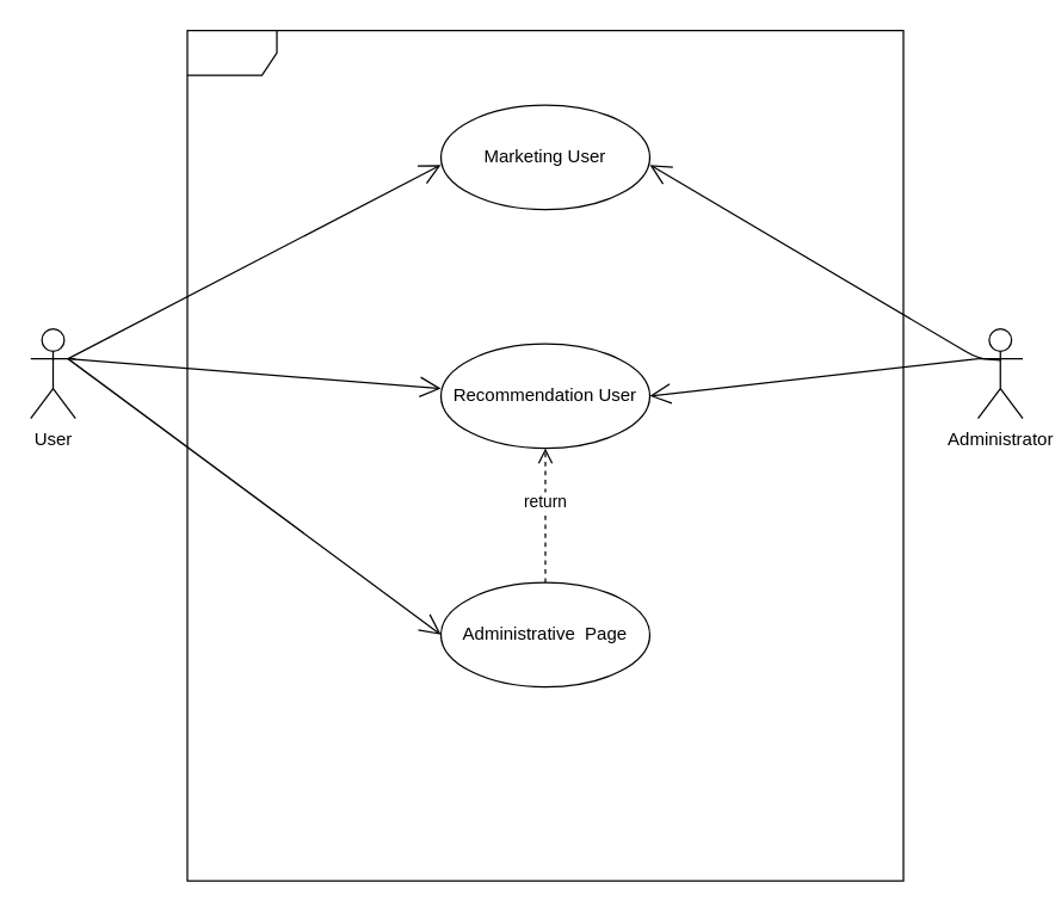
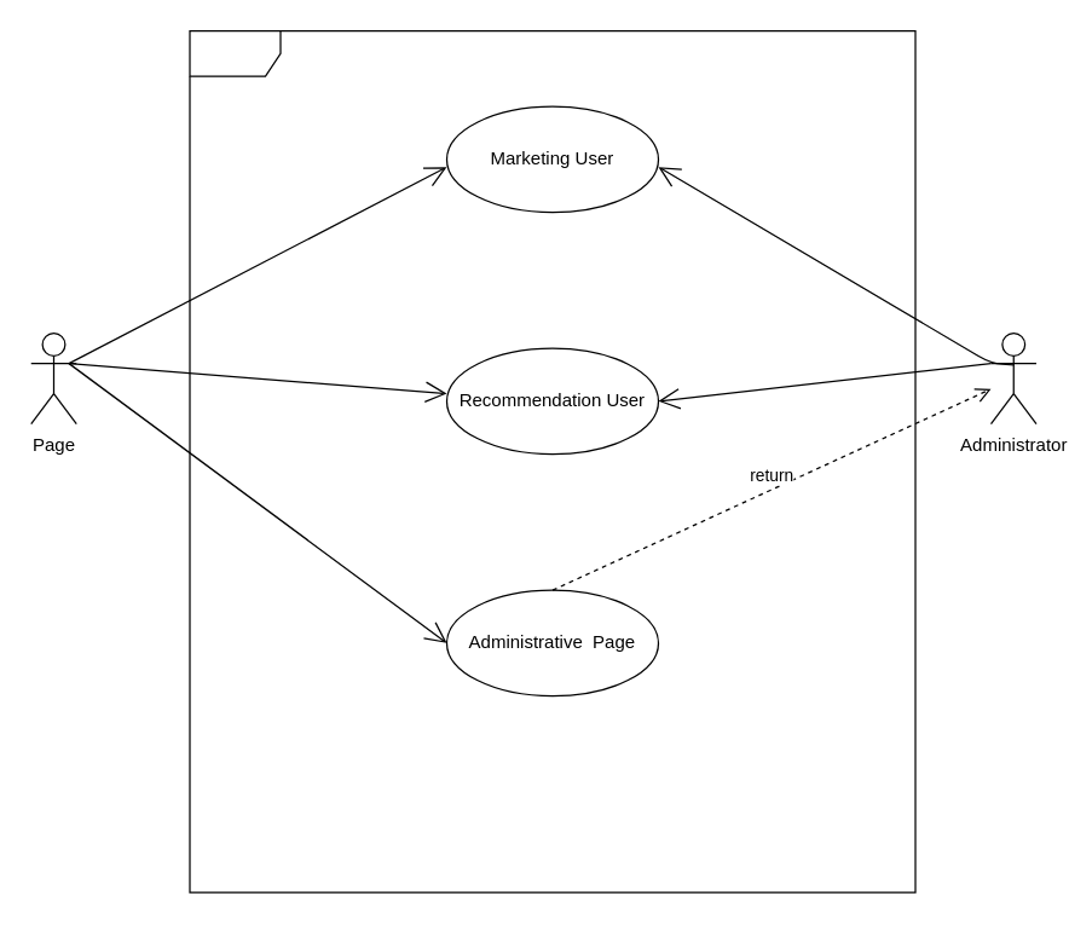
  <mxCell id="0" value="" />
  <mxCell id="1" parent="0" />
  <mxCell id="2" style="edgeStyle=orthogonalEdgeStyle;rounded=0;orthogonalLoop=1;jettySize=auto;html=1;" parent="1" edge="1"><mxGeometry relative="1" as="geometry"><mxPoint x="95" y="240" as="targetPoint" /><mxPoint x="95" y="240" as="sourcePoint" /></mxGeometry></mxCell>
- <mxCell id="3" value="User" style="shape=umlActor;verticalLabelPosition=bottom;labelBackgroundColor=#ffffff;verticalAlign=top;html=1;" parent="1" vertex="1"><mxGeometry x="20" y="220" width="30" height="60" as="geometry" /></mxCell>
+ <mxCell id="3" value="Page" style="shape=umlActor;verticalLabelPosition=bottom;labelBackgroundColor=#ffffff;verticalAlign=top;html=1;" parent="1" vertex="1"><mxGeometry x="20" y="220" width="30" height="60" as="geometry" /></mxCell>
  <mxCell id="4" value="" style="shape=umlFrame;whiteSpace=wrap;html=1;" parent="1" vertex="1"><mxGeometry x="125" y="20" width="480" height="570" as="geometry" /></mxCell>
  <mxCell id="5" value="Administrator" style="shape=umlActor;verticalLabelPosition=bottom;labelBackgroundColor=#ffffff;verticalAlign=top;html=1;" parent="1" vertex="1"><mxGeometry x="655" y="220" width="30" height="60" as="geometry" /></mxCell>
  <mxCell id="6" value="Marketing User" style="ellipse;whiteSpace=wrap;html=1;" parent="1" vertex="1"><mxGeometry x="295" y="70" width="140" height="70" as="geometry" /></mxCell>
  <mxCell id="7" value="Recommendation User" style="ellipse;whiteSpace=wrap;html=1;" parent="1" vertex="1"><mxGeometry x="295" y="230" width="140" height="70" as="geometry" /></mxCell>
  <mxCell id="8" value="Administrative&amp;nbsp; Page" style="ellipse;whiteSpace=wrap;html=1;" parent="1" vertex="1"><mxGeometry x="295" y="390" width="140" height="70" as="geometry" /></mxCell>
  <mxCell id="9" value="" style="endArrow=open;endFill=1;endSize=12;html=1;entryX=0.354;entryY=0.158;entryDx=0;entryDy=0;entryPerimeter=0;" parent="1" target="4" edge="1"><mxGeometry width="160" relative="1" as="geometry"><mxPoint x="45" y="240" as="sourcePoint" /><mxPoint x="205" y="240" as="targetPoint" /></mxGeometry></mxCell>
  <mxCell id="10" value="" style="endArrow=open;endFill=1;endSize=12;html=1;entryX=0;entryY=0.5;entryDx=0;entryDy=0;" parent="1" target="8" edge="1"><mxGeometry width="160" relative="1" as="geometry"><mxPoint x="45" y="240" as="sourcePoint" /><mxPoint x="115" y="270" as="targetPoint" /><Array as="points" /></mxGeometry></mxCell>
  <mxCell id="11" value="" style="endArrow=open;endFill=1;endSize=12;html=1;" parent="1" edge="1"><mxGeometry width="160" relative="1" as="geometry"><mxPoint x="45" y="240" as="sourcePoint" /><mxPoint x="295" y="260" as="targetPoint" /></mxGeometry></mxCell>
  <mxCell id="12" value="" style="endArrow=open;endFill=1;endSize=12;html=1;exitX=0.5;exitY=0.35;exitDx=0;exitDy=0;exitPerimeter=0;" parent="1" source="5" edge="1"><mxGeometry width="160" relative="1" as="geometry"><mxPoint x="635" y="250" as="sourcePoint" /><mxPoint x="435" y="110" as="targetPoint" /><Array as="points"><mxPoint x="655" y="240" /></Array></mxGeometry></mxCell>
  <mxCell id="13" value="" style="endArrow=open;endFill=1;endSize=12;html=1;entryX=1;entryY=0.5;entryDx=0;entryDy=0;" parent="1" target="7" edge="1"><mxGeometry width="160" relative="1" as="geometry"><mxPoint x="655" y="240" as="sourcePoint" /><mxPoint x="475" y="305" as="targetPoint" /><Array as="points" /></mxGeometry></mxCell>
- <mxCell id="14" value="return" style="html=1;verticalAlign=bottom;endArrow=open;dashed=1;endSize=8;exitX=0.5;exitY=0;exitDx=0;exitDy=0;" parent="1" source="8" target="7" edge="1"><mxGeometry relative="1" as="geometry"><mxPoint x="375" y="330" as="sourcePoint" /><mxPoint x="295" y="330" as="targetPoint" /></mxGeometry></mxCell>
+ <mxCell id="14" value="return" style="html=1;verticalAlign=bottom;endArrow=open;dashed=1;endSize=8;exitX=0.5;exitY=0;exitDx=0;exitDy=0;" parent="1" source="8" target="5" edge="1"><mxGeometry relative="1" as="geometry"><mxPoint x="375" y="330" as="sourcePoint" /><mxPoint x="295" y="330" as="targetPoint" /></mxGeometry></mxCell>
